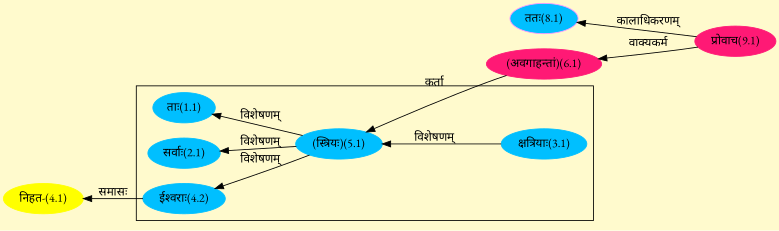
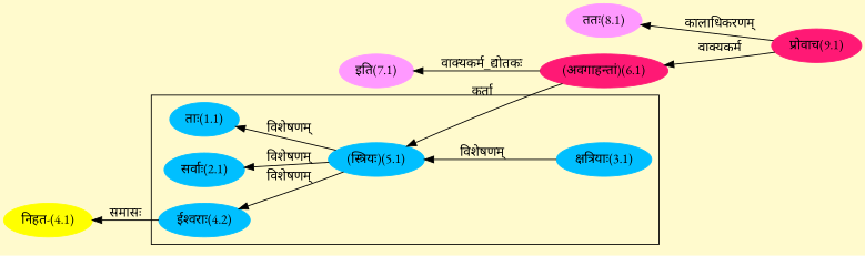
  digraph {
    bgcolor=lemonchiffon1
    compound=true
    fontname="EB Garamond"
    rankdir=LR
    node [color="#00BFFF" fontname="EB Garamond" style=filled]
    edge [dir=back fontname="EB Garamond"]
    n1 [label="ताः(1.1)"]
    n2 [label="(स्त्रियः)(5.1)"]
    n3 [label="सर्वाः(2.1)"]
    n4 [label="क्षत्रियाः(3.1)"]
    n5 [label="ईश्वराः(4.2)"]
    n6 [color="#FF1975" label="(अवगाहन्तां)(6.1)"]
    n7 [color="#FF1975" label="प्रोवाच(9.1)"]
    n8 [color="#FFFF00" label="निहत-(4.1)"]
-   n10 [color="#FF99FF" label="ततः(8.1)" fillcolor="#00BFFF"]
+   n9 [color="#FF99FF" label="इति(7.1)"]
+   n10 [color="#FF99FF" label="ततः(8.1)"]
    subgraph cluster_1 {
      n1
      n2
      n3
      n4
      n5
    }
    n1 -> n2 [label="विशेषणम्"]
    n2 -> n4 [label="विशेषणम्"]
    n2 -> n6 [label="कर्ता"]
    n3 -> n2 [label="विशेषणम्"]
    n5 -> n2 [label="विशेषणम्"]
    n6 -> n7 [label="वाक्यकर्म"]
    n8 -> n5 [label="समासः"]
+   n9 -> n6 [label="वाक्यकर्म_द्योतकः"]
    n10 -> n7 [label="कालाधिकरणम्"]
  }
